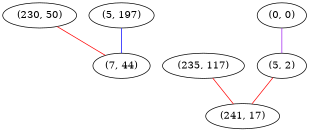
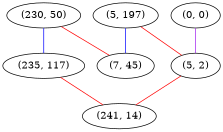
  graph {
    edge [color=red weight=1]
    "(230, 50)"
-   "(7, 44)"
+   "(7, 44)" [label="(7, 45)"]
    "(235, 117)"
-   "(241, 17)"
+   "(241, 17)" [label="(241, 14)"]
    n5 [label="(5, 197)"]
    "(5, 2)"
    "(0, 0)"
    "(230, 50)" -- "(7, 44)"
+   "(230, 50)" -- "(235, 117)" [color=blue weight=3]
    "(235, 117)" -- "(241, 17)"
    n5 -- "(7, 44)" [color=blue weight=3]
+   n5 -- "(5, 2)"
    "(5, 2)" -- "(241, 17)"
    "(0, 0)" -- "(5, 2)" [color=purple weight=4]
  }
